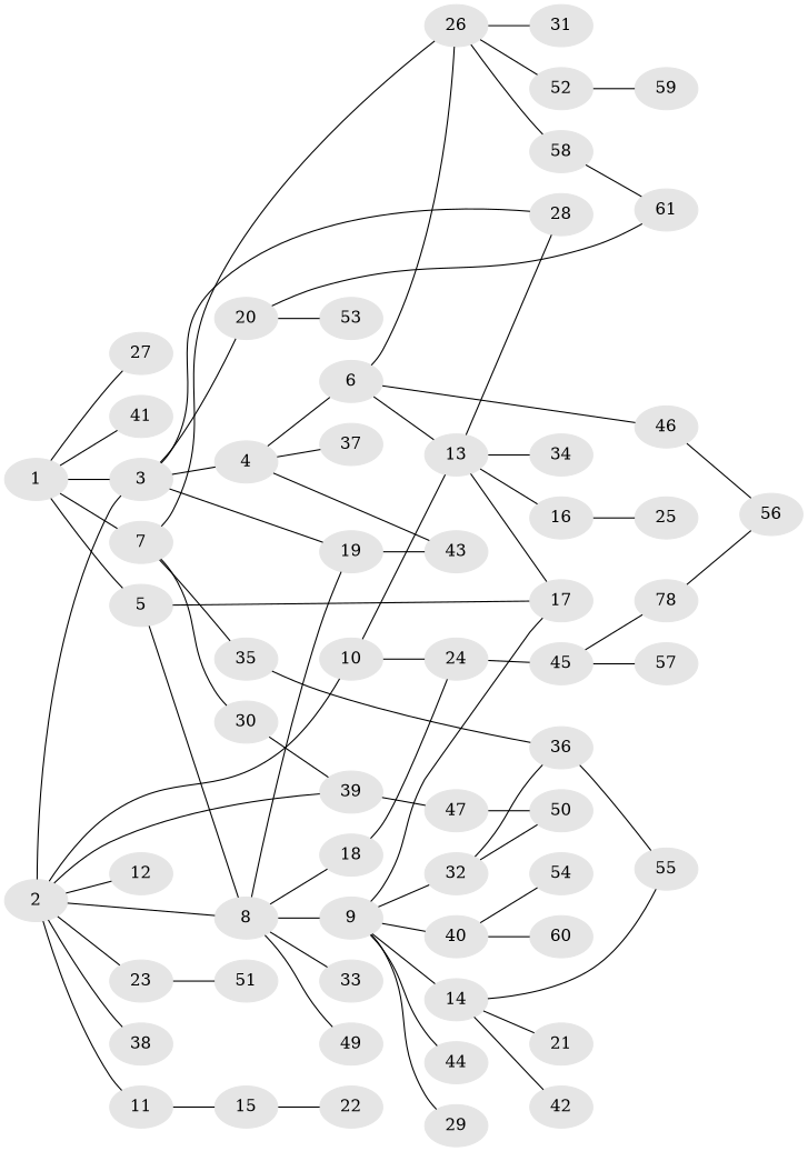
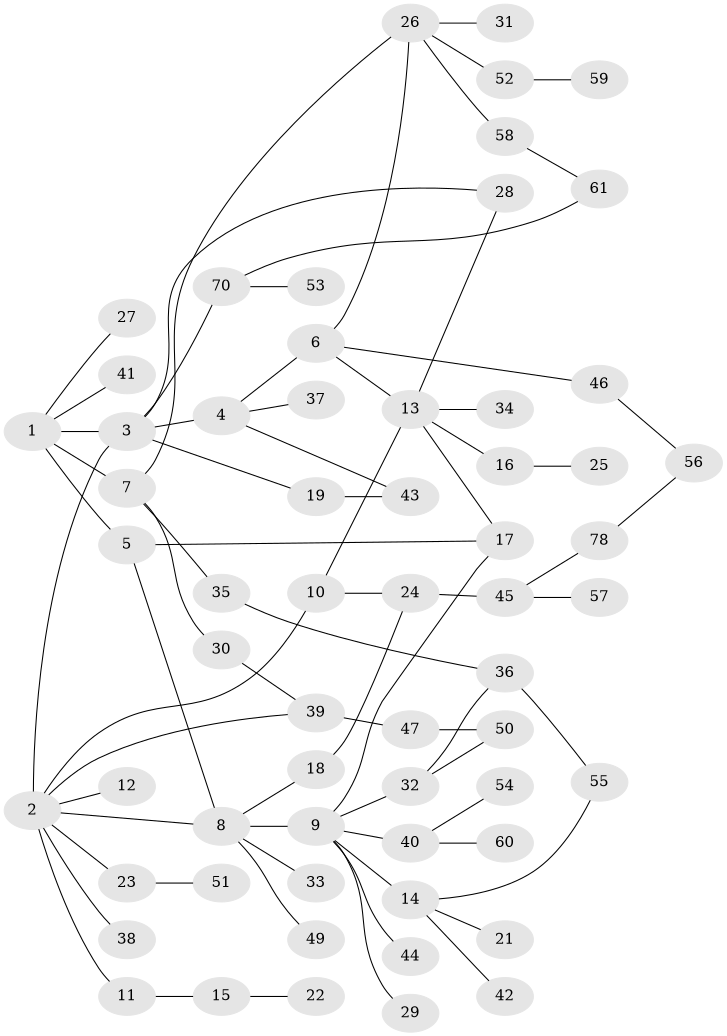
  graph {
    rankdir=LR
    node [color=gray90 style=filled]
    edge [weight=1.0]
    1
    5
    7
    27
    41
    3
    2
    8
    10
    11
    12
    23
    38
    39
    17
    26
    30
    35
    4
    19
-   20
+   20 [label=70]
    28
    9
    18
    33
    49
    13
    24
    15
    51
    47
    6
    37
    43
    53
    61
    46
    16
    34
    31
    52
    58
    56
    36
    14
    29
    32
    40
    44
    21
    42
    55
    50
    54
    60
    45
    22
    25
    n59 [label=78]
    57
    59
    1 -- 5
    1 -- 7
    1 -- 27
    1 -- 41
    1 -- 3 [weight=4.0]
    5 -- 8
    5 -- 17 [weight=2.0]
    7 -- 26
    7 -- 30
    7 -- 35
    3 -- 4
    3 -- 19
    3 -- 20
    3 -- 28
    2 -- 3
    2 -- 8
    2 -- 10
    2 -- 11
    2 -- 12
    2 -- 23
    2 -- 38
    2 -- 39
-   8 -- 19
    8 -- 9
    8 -- 18
    8 -- 33 [weight=2.0]
    8 -- 49
    10 -- 13
    10 -- 24
    11 -- 15
    23 -- 51
    39 -- 47
    26 -- 31 [weight=5.0]
    26 -- 52
    26 -- 58
    30 -- 39
    35 -- 36
    4 -- 6
    4 -- 37
    4 -- 43
    19 -- 43 [weight=2.0]
    20 -- 53
    20 -- 61
    9 -- 17
    9 -- 14
    9 -- 29
    9 -- 32
    9 -- 40
    9 -- 44
    18 -- 24
    13 -- 17
    13 -- 28
    13 -- 16
    13 -- 34 [weight=3.0]
    24 -- 45
    15 -- 22 [weight=3.0]
    47 -- 50
    6 -- 26
    6 -- 13
    6 -- 46
    46 -- 56
    16 -- 25
    52 -- 59
    58 -- 61
    36 -- 55
    14 -- 21
    14 -- 42
    14 -- 55
    32 -- 36
    32 -- 50
    40 -- 54
    40 -- 60
    45 -- n59
    45 -- 57
    n59 -- 56
  }
